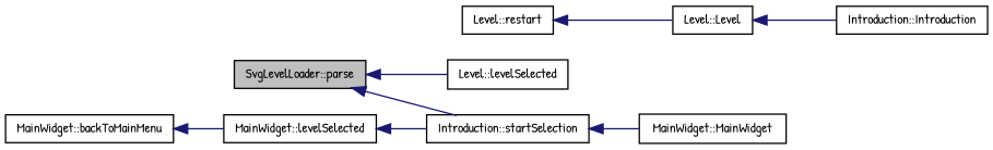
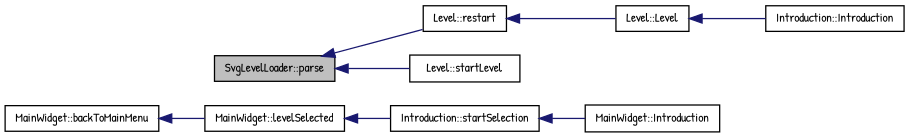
  digraph {
    fontname="Patrick Hand"
    rankdir=LR
    node [color=black fillcolor=white fontname="Patrick Hand" fontsize=10 shape=record style=filled]
    edge [color=midnightblue dir=back fontname="Patrick Hand" fontsize=10 labelfontname=Helvetica labelfontsize=10 style=solid]
    n1 [fillcolor=grey75 fontcolor=black height=0.2 label="SvgLevelLoader::parse" width=0.4]
    n2 [height=0.2 label="Level::restart" width=0.4]
-   n3 [height=0.2 label="Level::levelSelected" width=0.4]
+   n3 [height=0.2 label="Level::startLevel" width=0.4]
    n4 [height=0.2 label="Introduction::Introduction" width=0.4]
    n5 [height=0.2 label="Level::Level" width=0.4]
    n6 [height=0.2 label="MainWidget::levelSelected" width=0.4]
    n7 [height=0.2 label="Introduction::startSelection" width=0.4]
    n8 [height=0.2 label="MainWidget::backToMainMenu" width=0.4]
-   n9 [height=0.2 label="MainWidget::MainWidget" width=0.4]
-   n1 -> n7
+   n9 [height=0.2 label="MainWidget::Introduction" width=0.4]
+   n1 -> n2
    n1 -> n3
    n2 -> n5
    n5 -> n4
    n6 -> n7
    n7 -> n9
    n8 -> n6
  }
